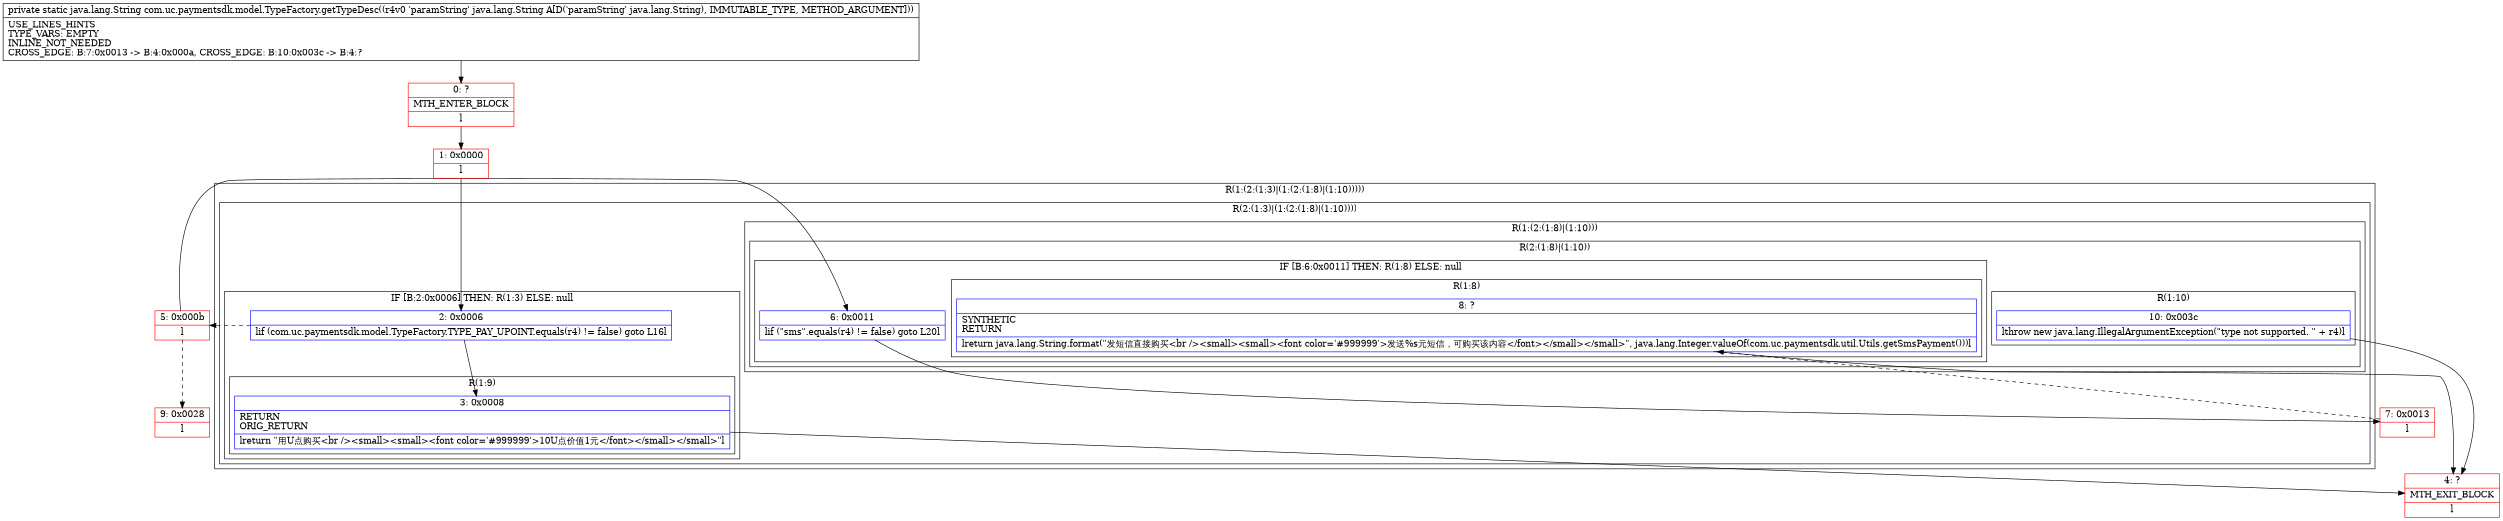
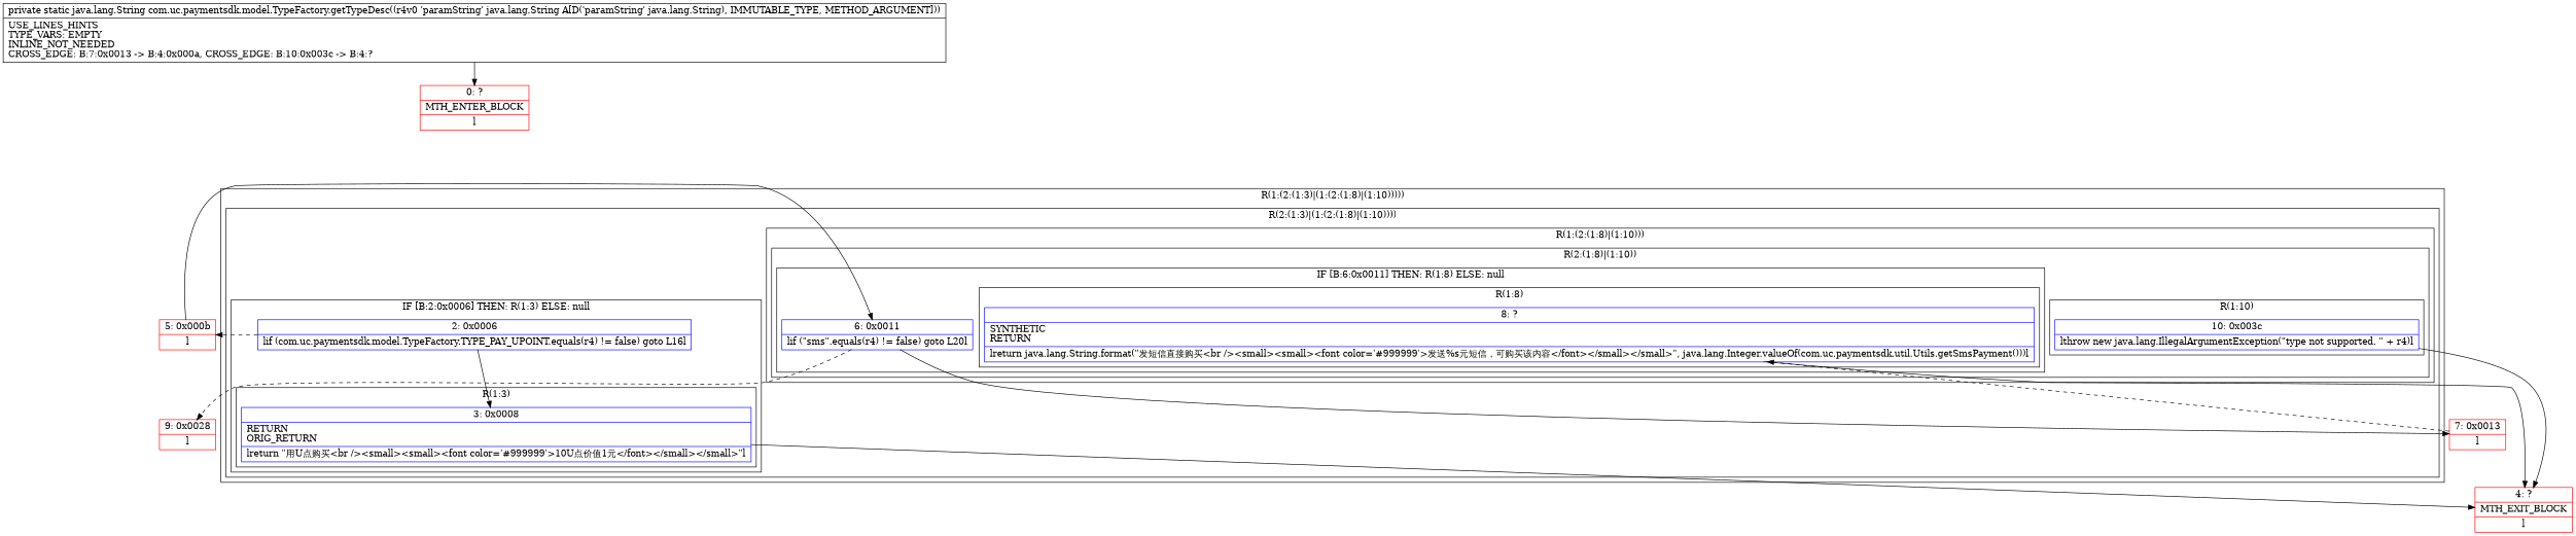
  digraph {
    node [color=red shape=record]
    n1 [color=blue label="{3\:\ 0x0008|RETURN\lORIG_RETURN\l|lreturn \"用U点购买\<br \/\>\<small\>\<small\>\<font color='#999999'\>10U点价值1元\<\/font\>\<\/small\>\<\/small\>\"l}"]
    n2 [color=blue label="{2\:\ 0x0006|lif (com.uc.paymentsdk.model.TypeFactory.TYPE_PAY_UPOINT.equals(r4) != false) goto L16l}"]
    n3 [color=blue label="{8\:\ ?|SYNTHETIC\lRETURN\l|lreturn java.lang.String.format(\"发短信直接购买\<br \/\>\<small\>\<small\>\<font color='#999999'\>发送%s元短信，可购买该内容\<\/font\>\<\/small\>\<\/small\>\", java.lang.Integer.valueOf(com.uc.paymentsdk.util.Utils.getSmsPayment()))l}"]
    n4 [color=blue label="{6\:\ 0x0011|lif (\"sms\".equals(r4) != false) goto L20l}"]
    n5 [color=blue label="{10\:\ 0x003c|lthrow new java.lang.IllegalArgumentException(\"type not supported. \" + r4)l}"]
    n6 [label="{4\:\ ?|MTH_EXIT_BLOCK\l|l}"]
    n7 [label="{5\:\ 0x000b|l}"]
    n8 [label="{7\:\ 0x0013|l}"]
    n9 [label="{9\:\ 0x0028|l}"]
    n10 [label="{0\:\ ?|MTH_ENTER_BLOCK\l|l}"]
-   n11 [label="{1\:\ 0x0000|l}"]
    n12 [label="{private static java.lang.String com.uc.paymentsdk.model.TypeFactory.getTypeDesc((r4v0 'paramString' java.lang.String A[D('paramString' java.lang.String), IMMUTABLE_TYPE, METHOD_ARGUMENT]))  | USE_LINES_HINTS\lTYPE_VARS: EMPTY\lINLINE_NOT_NEEDED\lCROSS_EDGE: B:7:0x0013 \-\> B:4:0x000a, CROSS_EDGE: B:10:0x003c \-\> B:4:?\l}" color=""]
    subgraph cluster_1 {
      label="R(1:(2:(1:3)|(1:(2:(1:8)|(1:10)))))"
      subgraph cluster_2 {
        label="R(2:(1:3)|(1:(2:(1:8)|(1:10))))"
        subgraph cluster_3 {
          label="IF [B:2:0x0006] THEN: R(1:3) ELSE: null"
          n2
          subgraph cluster_4 {
-           label="R(1:9)"
+           label="R(1:3)"
            n1
          }
        }
        subgraph cluster_5 {
          label="R(1:(2:(1:8)|(1:10)))"
          subgraph cluster_6 {
            label="R(2:(1:8)|(1:10))"
            subgraph cluster_7 {
              label="IF [B:6:0x0011] THEN: R(1:8) ELSE: null"
              n4
              subgraph cluster_8 {
                label="R(1:8)"
                n3
              }
            }
            subgraph cluster_9 {
              label="R(1:10)"
              n5
            }
          }
        }
      }
    }
    n1 -> n6
    n2 -> n1
    n2 -> n7 [style=dashed]
    n3 -> n6
    n4 -> n8
-   n7 -> n9 [style=dashed]
+   n4 -> n9 [style=dashed]
    n5 -> n6
    n7 -> n4
    n8 -> n3 [style=dashed]
-   n10 -> n11
-   n11 -> n2
    n12 -> n10
  }
